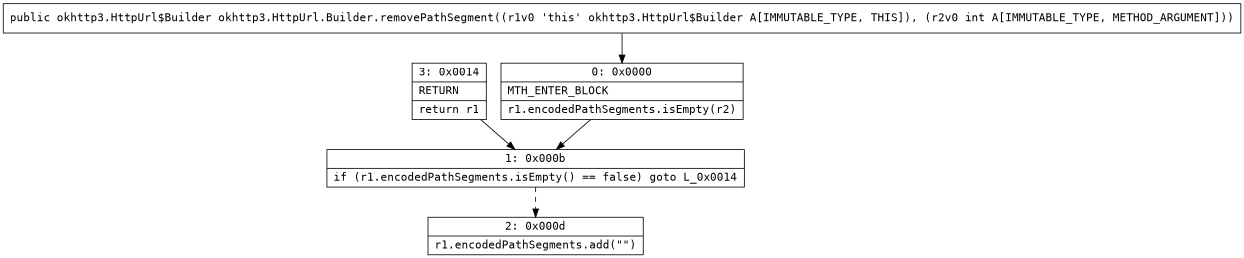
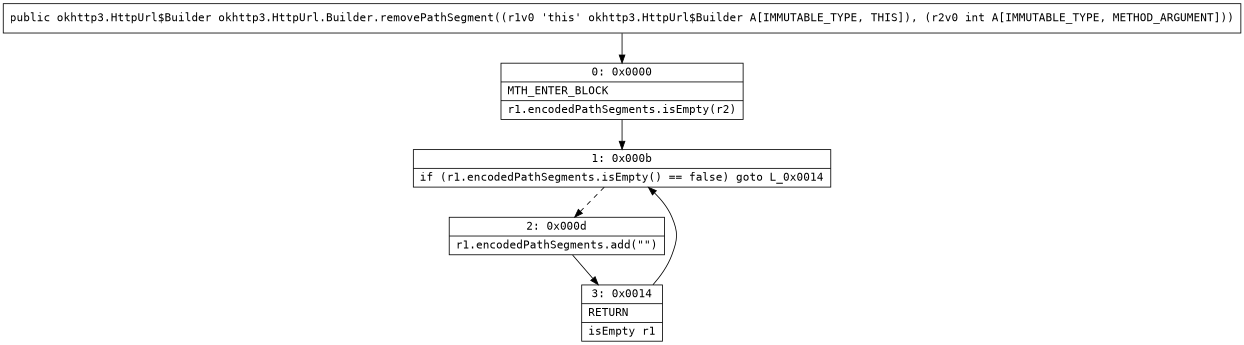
  digraph {
    fontname="DejaVu Sans Mono"
    node [fontname="DejaVu Sans Mono" shape=record]
    edge [fontname="DejaVu Sans Mono"]
    n1 [label="{0\:\ 0x0000|MTH_ENTER_BLOCK\l|r1.encodedPathSegments.isEmpty(r2)\l}"]
    n2 [label="{1\:\ 0x000b|if (r1.encodedPathSegments.isEmpty() == false) goto L_0x0014\l}"]
    n3 [label="{2\:\ 0x000d|r1.encodedPathSegments.add(\"\")\l}"]
-   n4 [label="{3\:\ 0x0014|RETURN\l|return r1\l}"]
+   n4 [label="{3\:\ 0x0014|RETURN\l|isEmpty r1\l}"]
    n5 [label="{public okhttp3.HttpUrl$Builder okhttp3.HttpUrl.Builder.removePathSegment((r1v0 'this' okhttp3.HttpUrl$Builder A[IMMUTABLE_TYPE, THIS]), (r2v0 int A[IMMUTABLE_TYPE, METHOD_ARGUMENT])) }"]
    n1 -> n2
    n2 -> n3 [style=dashed]
+   n3 -> n4
    n4 -> n2
    n5 -> n1
  }
